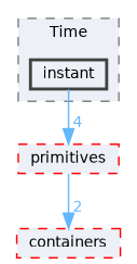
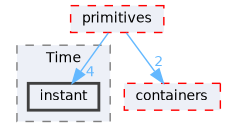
  digraph {
    compound=true
    node [color=red fillcolor="#edf0f7" fontname=Helvetica fontsize=10 shape=box style="filled,dashed"]
    edge [color=steelblue1 fontcolor=steelblue1 fontname=Helvetica fontsize=10 labeldistance=1.5 labelfontname=Helvetica labelfontsize=10]
    n1 [color=grey25 height=0.2 label=instant style="filled,bold" width=0.4]
    n2 [height=0.2 label=primitives width=0.4]
    n3 [height=0.2 label=containers width=0.4]
    subgraph cluster_1 {
      bgcolor="#edf0f7"
      fontname=Helvetica
      fontsize=10
      label=Time
      pencolor=grey50
      style="filled,dashed"
      n1
    }
-   n1 -> n2 [headlabel=4]
+   n2 -> n1 [headlabel=4]
    n2 -> n3 [headlabel=2]
  }
